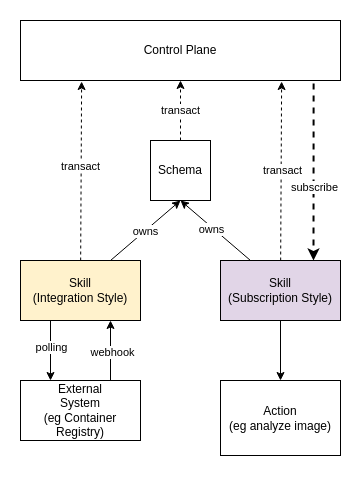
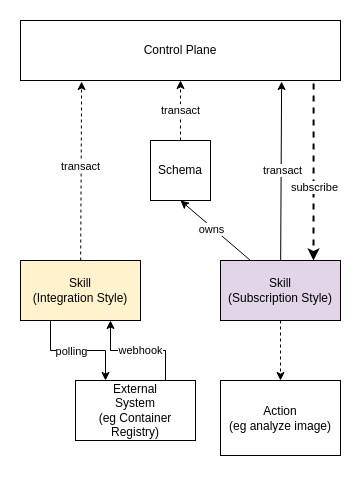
  <mxCell id="0" />
  <mxCell id="1" parent="0" />
  <mxCell id="2" value="transact" style="edgeStyle=none;rounded=0;orthogonalLoop=1;jettySize=auto;html=1;exitX=0.5;exitY=0;exitDx=0;exitDy=0;entryX=0.5;entryY=1;entryDx=0;entryDy=0;dashed=1;" parent="1" source="3" target="22" edge="1"><mxGeometry relative="1" as="geometry"><mxPoint x="170" y="80" as="targetPoint" /></mxGeometry></mxCell>
  <mxCell id="3" value="Schema" style="whiteSpace=wrap;html=1;aspect=fixed;" parent="1" vertex="1"><mxGeometry x="150" y="140" width="60" height="60" as="geometry" /></mxCell>
  <mxCell id="4" style="edgeStyle=orthogonalEdgeStyle;rounded=0;orthogonalLoop=1;jettySize=auto;html=1;exitX=0.25;exitY=1;exitDx=0;exitDy=0;entryX=0.25;entryY=0;entryDx=0;entryDy=0;" parent="1" source="10" target="19" edge="1"><mxGeometry relative="1" as="geometry" /></mxCell>
  <mxCell id="5" value="polling" style="edgeLabel;html=1;align=center;verticalAlign=middle;resizable=0;points=[];" parent="4" vertex="1" connectable="0"><mxGeometry x="-0.133" relative="1" as="geometry"><mxPoint as="offset" /></mxGeometry></mxCell>
- <mxCell id="6" style="rounded=0;orthogonalLoop=1;jettySize=auto;html=1;exitX=0.75;exitY=0;exitDx=0;exitDy=0;entryX=0.5;entryY=1;entryDx=0;entryDy=0;" parent="1" source="10" target="3" edge="1"><mxGeometry relative="1" as="geometry" /></mxCell>
- <mxCell id="7" value="owns" style="edgeLabel;html=1;align=center;verticalAlign=middle;resizable=0;points=[];" parent="6" vertex="1" connectable="0"><mxGeometry relative="1" as="geometry"><mxPoint as="offset" /></mxGeometry></mxCell>
  <mxCell id="8" style="edgeStyle=none;rounded=0;orthogonalLoop=1;jettySize=auto;html=1;entryX=0.191;entryY=1.017;entryDx=0;entryDy=0;entryPerimeter=0;dashed=1;" parent="1" source="10" target="22" edge="1"><mxGeometry relative="1" as="geometry" /></mxCell>
  <mxCell id="9" value="transact" style="edgeLabel;html=1;align=center;verticalAlign=middle;resizable=0;points=[];" parent="8" vertex="1" connectable="0"><mxGeometry x="0.05" y="1" relative="1" as="geometry"><mxPoint as="offset" /></mxGeometry></mxCell>
  <mxCell id="10" value="Skill&lt;br&gt;(Integration Style)" style="rounded=0;whiteSpace=wrap;html=1;fillColor=#fff2cc;" parent="1" vertex="1"><mxGeometry x="20" y="260" width="120" height="60" as="geometry" /></mxCell>
  <mxCell id="11" style="edgeStyle=none;rounded=0;orthogonalLoop=1;jettySize=auto;html=1;exitX=0.25;exitY=0;exitDx=0;exitDy=0;entryX=0.5;entryY=1;entryDx=0;entryDy=0;" parent="1" source="16" target="3" edge="1"><mxGeometry relative="1" as="geometry" /></mxCell>
  <mxCell id="12" value="owns" style="edgeLabel;html=1;align=center;verticalAlign=middle;resizable=0;points=[];" parent="11" vertex="1" connectable="0"><mxGeometry x="0.076" y="2" relative="1" as="geometry"><mxPoint as="offset" /></mxGeometry></mxCell>
- <mxCell id="13" style="edgeStyle=none;rounded=0;orthogonalLoop=1;jettySize=auto;html=1;entryX=0.816;entryY=1.017;entryDx=0;entryDy=0;entryPerimeter=0;dashed=1;" parent="1" source="16" target="22" edge="1"><mxGeometry relative="1" as="geometry" /></mxCell>
+ <mxCell id="13" style="edgeStyle=none;rounded=0;orthogonalLoop=1;jettySize=auto;html=1;entryX=0.816;entryY=1.017;entryDx=0;entryDy=0;entryPerimeter=0;dashed=0;" parent="1" source="16" target="22" edge="1"><mxGeometry relative="1" as="geometry" /></mxCell>
  <mxCell id="14" value="transact" style="edgeLabel;html=1;align=center;verticalAlign=middle;resizable=0;points=[];" parent="13" vertex="1" connectable="0"><mxGeometry x="0.017" y="-1" relative="1" as="geometry"><mxPoint as="offset" /></mxGeometry></mxCell>
- <mxCell id="15" style="edgeStyle=orthogonalEdgeStyle;rounded=0;orthogonalLoop=1;jettySize=auto;html=1;entryX=0.5;entryY=0;entryDx=0;entryDy=0;" edge="1" parent="1" source="16" target="23"><mxGeometry relative="1" as="geometry" /></mxCell>
+ <mxCell id="15" style="edgeStyle=orthogonalEdgeStyle;rounded=0;orthogonalLoop=1;jettySize=auto;html=1;entryX=0.5;entryY=0;entryDx=0;entryDy=0;dashed=1;" edge="1" parent="1" source="16" target="23"><mxGeometry relative="1" as="geometry" /></mxCell>
  <mxCell id="16" value="Skill&lt;br&gt;(Subscription Style)" style="rounded=0;whiteSpace=wrap;html=1;fillColor=#e1d5e7;" parent="1" vertex="1"><mxGeometry x="220" y="260" width="120" height="60" as="geometry" /></mxCell>
  <mxCell id="17" style="edgeStyle=orthogonalEdgeStyle;rounded=0;orthogonalLoop=1;jettySize=auto;html=1;exitX=0.75;exitY=0;exitDx=0;exitDy=0;entryX=0.75;entryY=1;entryDx=0;entryDy=0;" parent="1" source="19" target="10" edge="1"><mxGeometry relative="1" as="geometry" /></mxCell>
  <mxCell id="18" value="webhook" style="edgeLabel;html=1;align=center;verticalAlign=middle;resizable=0;points=[];" parent="17" vertex="1" connectable="0"><mxGeometry x="-0.033" y="-1" relative="1" as="geometry"><mxPoint as="offset" /></mxGeometry></mxCell>
- <mxCell id="19" value="External&lt;br&gt;System&lt;br&gt;(eg Container Registry)" style="rounded=0;whiteSpace=wrap;html=1;" parent="1" vertex="1"><mxGeometry x="20" y="380" width="120" height="60" as="geometry" /></mxCell>
+ <mxCell id="19" value="External&lt;br&gt;System&lt;br&gt;(eg Container Registry)" style="rounded=0;whiteSpace=wrap;html=1;" parent="1" vertex="1"><mxGeometry x="75" y="380" width="120" height="60" as="geometry" /></mxCell>
  <mxCell id="20" style="edgeStyle=none;rounded=0;orthogonalLoop=1;jettySize=auto;html=1;exitX=0.916;exitY=1.05;exitDx=0;exitDy=0;exitPerimeter=0;strokeWidth=2;dashed=1;" parent="1" source="22" edge="1"><mxGeometry relative="1" as="geometry"><mxPoint x="313" y="260" as="targetPoint" /></mxGeometry></mxCell>
  <mxCell id="21" value="subscribe" style="edgeLabel;html=1;align=center;verticalAlign=middle;resizable=0;points=[];" parent="20" vertex="1" connectable="0"><mxGeometry x="0.175" relative="1" as="geometry"><mxPoint as="offset" /></mxGeometry></mxCell>
  <mxCell id="22" value="Control Plane" style="rounded=0;whiteSpace=wrap;html=1;" parent="1" vertex="1"><mxGeometry x="20" y="20" width="320" height="60" as="geometry" /></mxCell>
  <mxCell id="23" value="Action&lt;br&gt;(eg analyze image)" style="rounded=0;whiteSpace=wrap;html=1;" vertex="1" parent="1"><mxGeometry x="220" y="380" width="120" height="75" as="geometry" /></mxCell>
